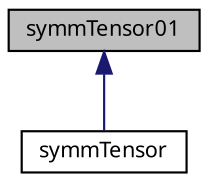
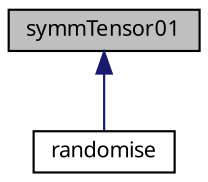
  digraph {
    rankdir=TB
    fontname="Noto Sans"
    node [color=black fontname="Noto Sans" fontsize=10 shape=record]
    n1 [fillcolor=grey75 fontcolor=black height=0.2 label=symmTensor01 style=filled width=0.4]
-   n2 [height=0.2 label=symmTensor width=0.4]
+   n2 [height=0.2 label=randomise width=0.4]
    n1 -> n2 [color=midnightblue dir=back fontname="Noto Sans" fontsize=10 labelfontname=Helvetica labelfontsize=10 style=solid]
  }
